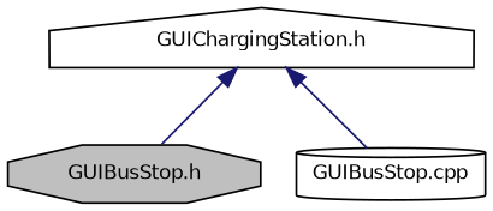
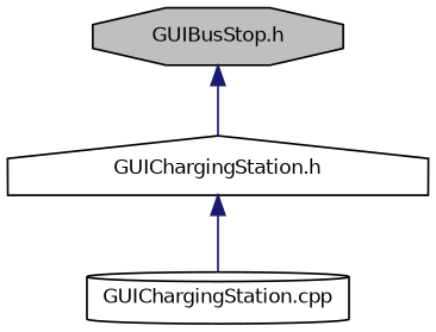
  digraph {
    node [color=black fillcolor=white fontname=Helvetica fontsize=10 style=filled]
    edge [color=midnightblue dir=back fontname=Helvetica fontsize=10 labelfontname=Helvetica labelfontsize=10 style=solid]
    n1 [fillcolor=grey75 fontcolor=black height=0.2 label="GUIBusStop.h" shape=octagon width=0.4]
    n2 [height=0.2 label="GUIChargingStation.h" shape=house width=0.4]
-   n3 [height=0.2 label="GUIBusStop.cpp" shape=cylinder width=0.4]
-   n2 -> n1
+   n3 [height=0.2 label="GUIChargingStation.cpp" shape=cylinder width=0.4]
+   n1 -> n2
    n2 -> n3
  }
